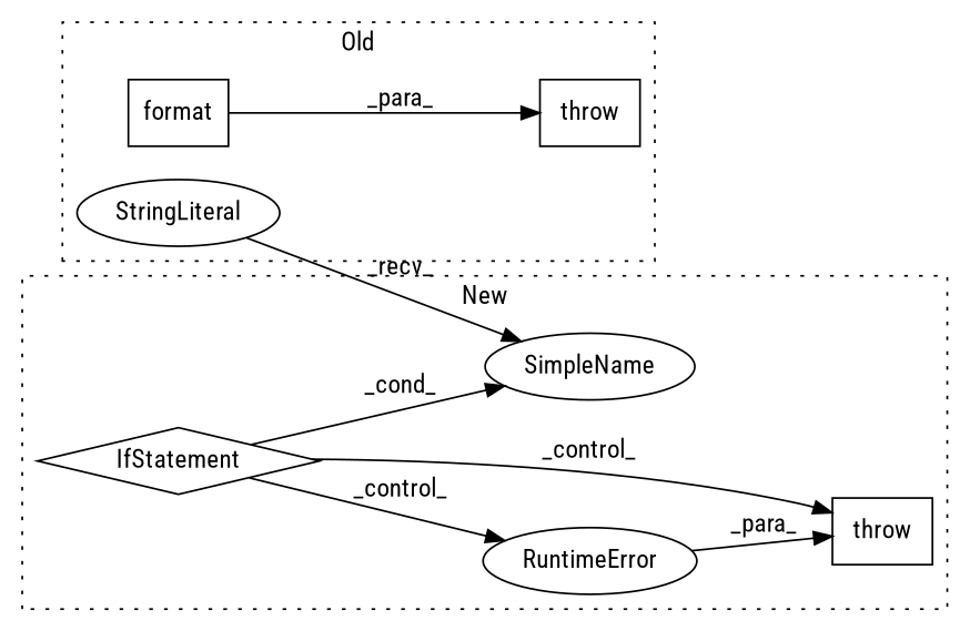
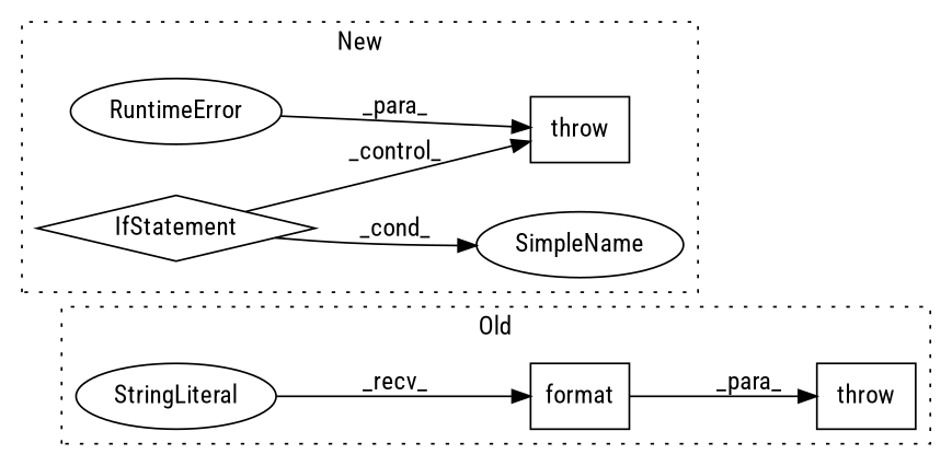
  digraph {
    fontname="Roboto Condensed"
    rankdir=LR
    node [a=32 fontname="Roboto Condensed" l=6 shape=box]
    edge [fontname="Roboto Condensed"]
    n1 [l="7,1" label=format s="3054,3094"]
    n2 [a=45 l=87 label=StringLiteral s=2966 shape=ellipse]
    n3 [a=53 label=throw s=2942]
    n4 [l="13,1" label=RuntimeError s="2658,2736" shape=ellipse]
    n5 [a=53 label=throw s=2652]
    n6 [a=42 label=SimpleName shape=ellipse l=""]
    n7 [a=25 l="4,2" label=IfStatement s="2627,2642" shape=diamond]
    subgraph cluster_1 {
      label=Old
      style=dotted
      n1
      n2
      n3
    }
    subgraph cluster_2 {
      label=New
      style=dotted
      n4
      n5
      n6
      n7
    }
    n1 -> n3 [label=_para_]
-   n2 -> n6 [label=_recv_]
+   n2 -> n1 [label=_recv_]
    n4 -> n5 [label=_para_]
-   n7 -> n4 [label=_control_]
    n7 -> n5 [label=_control_]
    n7 -> n6 [label=_cond_]
  }
